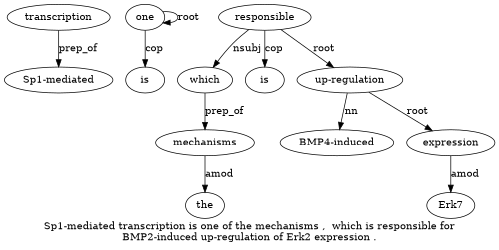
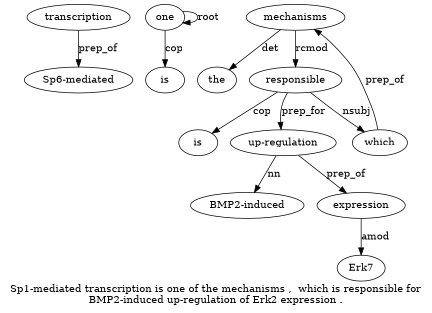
  digraph {
    label="Sp1-mediated transcription is one of the mechanisms ,  which is responsible for\nBMP2-induced up-regulation of Erk2 expression ."
    node [fillcolor=white style=filled]
    n1 [label=transcription]
-   n2 [label="Sp1-mediated"]
+   n2 [label="Sp6-mediated"]
    n3 [label=one]
    n4 [label=is]
    n5 [label=mechanisms]
    n6 [label=the]
    n7 [label=responsible]
    n8 [label=which]
    n9 [label=is]
    n10 [label="up-regulation"]
-   n11 [label="BMP4-induced"]
+   n11 [label="BMP2-induced"]
    n12 [label=expression]
    n13 [label=Erk7]
    n1 -> n2 [label=prep_of]
    n3 -> n3 [label=root]
    n3 -> n4 [label=cop]
-   n5 -> n6 [label=amod]
+   n5 -> n6 [label=det]
+   n5 -> n7 [label=rcmod]
    n7 -> n8 [label=nsubj]
    n7 -> n9 [label=cop]
-   n7 -> n10 [label=root]
+   n7 -> n10 [label=prep_for]
    n8 -> n5 [label=prep_of]
    n10 -> n11 [label=nn]
-   n10 -> n12 [label=root]
+   n10 -> n12 [label=prep_of]
    n12 -> n13 [label=amod]
  }
